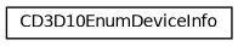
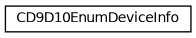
  digraph {
    rankdir=LR
-   n1 [color=black fillcolor=white fontname=Helvetica fontsize=10 height=0.2 label=CD3D10EnumDeviceInfo shape=record style=filled width=0.4]
+   n1 [color=black fillcolor=white fontname=Helvetica fontsize=10 height=0.2 label=CD9D10EnumDeviceInfo shape=record style=filled width=0.4]
  }
